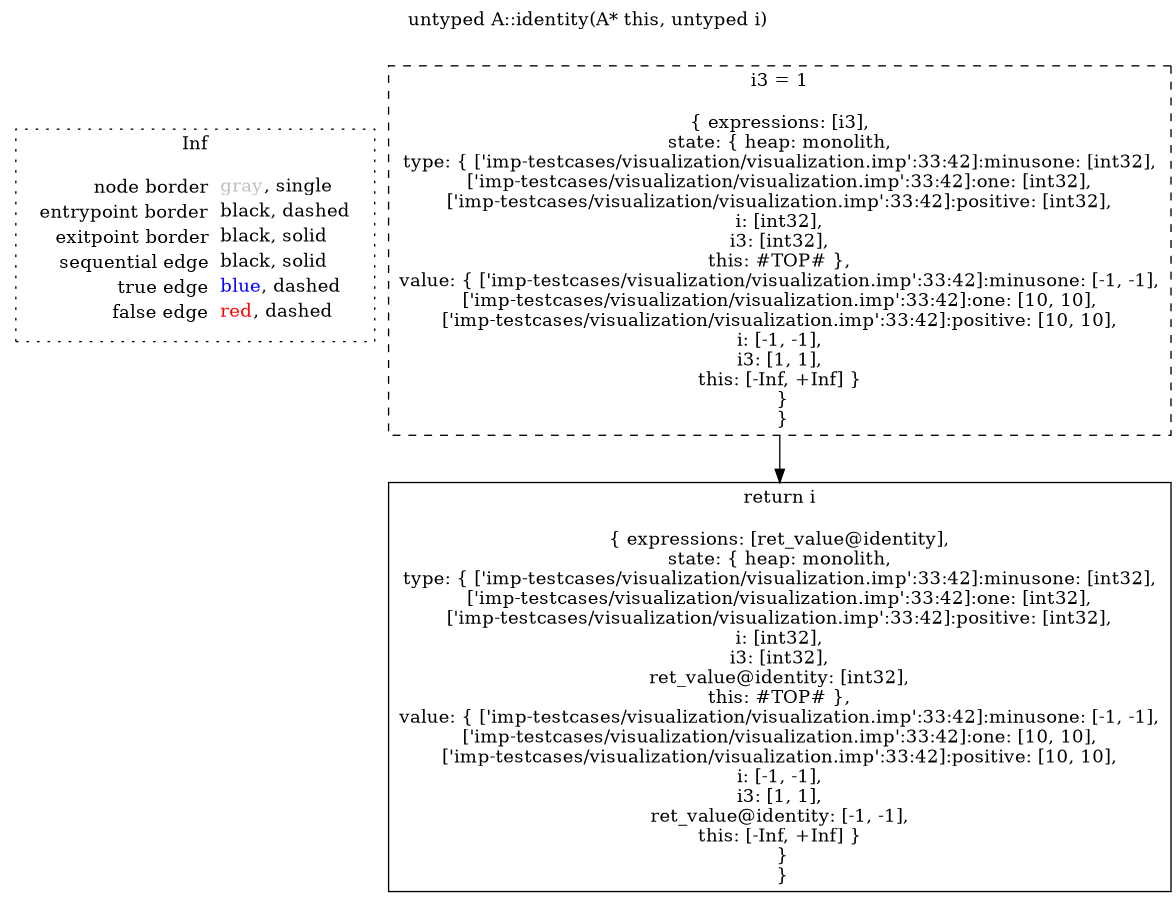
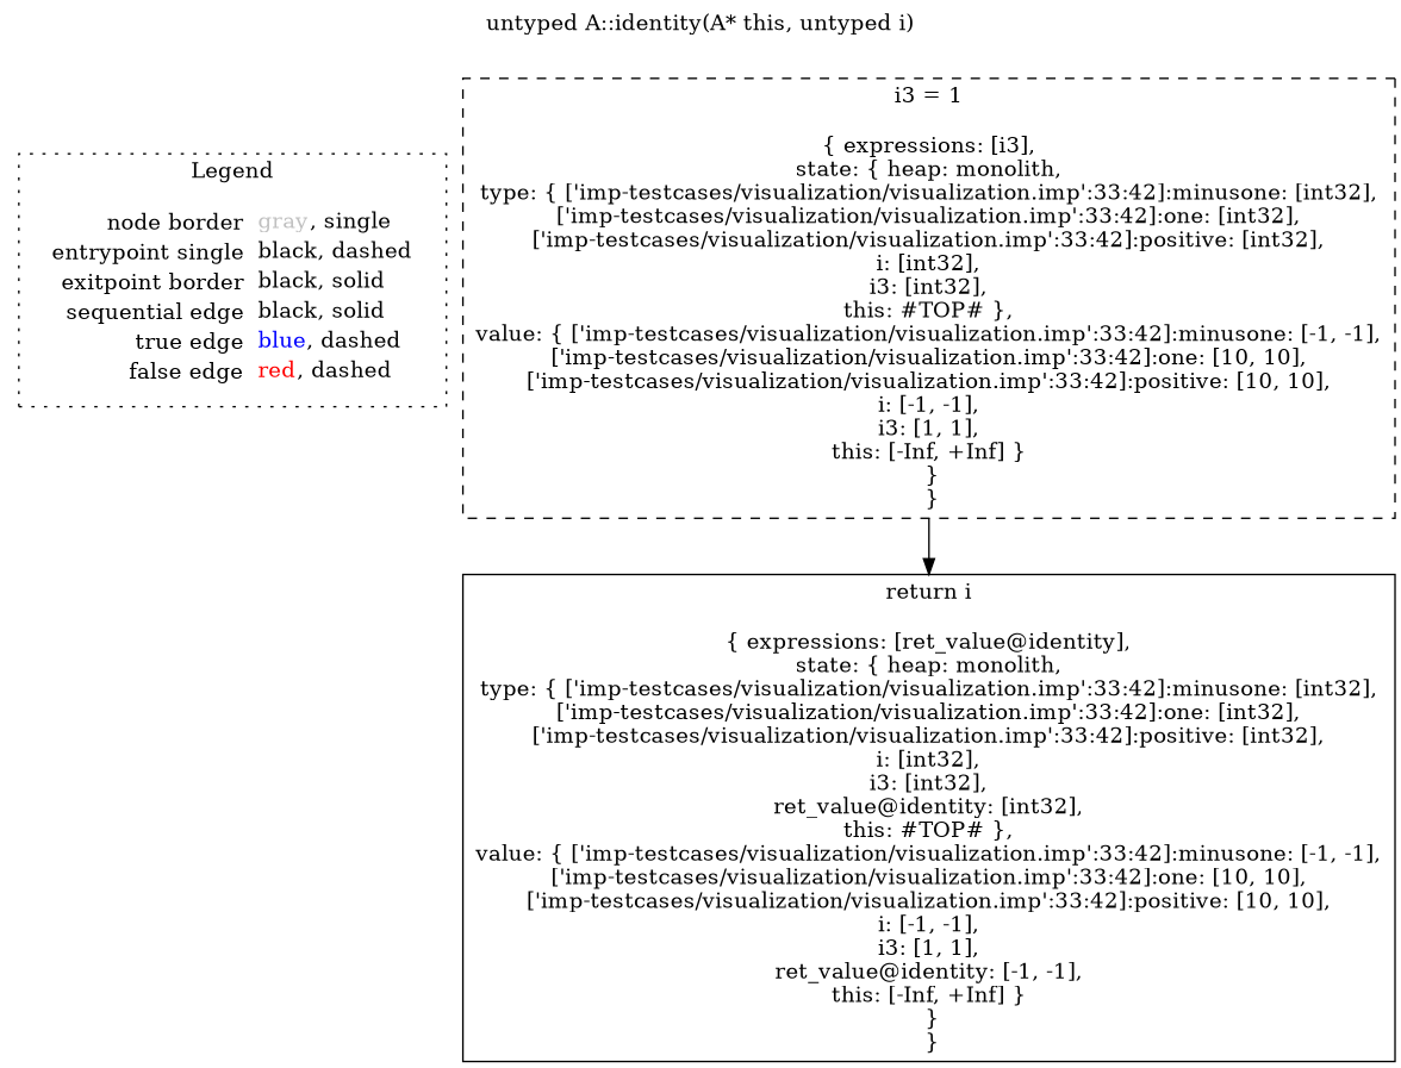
  digraph {
    label="untyped A::identity(A* this, untyped i)"
    labelloc=t
    node [shape=rect color=black]
-   n1 [label=<<table border="0" cellpadding="2" cellspacing="0" cellborder="0"><tr><td align="right">node border&nbsp;</td><td align="left"><font color="gray">gray</font>, single</td></tr><tr><td align="right">entrypoint border&nbsp;</td><td align="left"><font color="black">black</font>, dashed</td></tr><tr><td align="right">exitpoint border&nbsp;</td><td align="left"><font color="black">black</font>, solid</td></tr><tr><td align="right">sequential edge&nbsp;</td><td align="left"><font color="black">black</font>, solid</td></tr><tr><td align="right">true edge&nbsp;</td><td align="left"><font color="blue">blue</font>, dashed</td></tr><tr><td align="right">false edge&nbsp;</td><td align="left"><font color="red">red</font>, dashed</td></tr></table>> shape=none color=""]
+   n1 [label=<<table border="0" cellpadding="2" cellspacing="0" cellborder="0"><tr><td align="right">node border&nbsp;</td><td align="left"><font color="gray">gray</font>, single</td></tr><tr><td align="right">entrypoint single&nbsp;</td><td align="left"><font color="black">black</font>, dashed</td></tr><tr><td align="right">exitpoint border&nbsp;</td><td align="left"><font color="black">black</font>, solid</td></tr><tr><td align="right">sequential edge&nbsp;</td><td align="left"><font color="black">black</font>, solid</td></tr><tr><td align="right">true edge&nbsp;</td><td align="left"><font color="blue">blue</font>, dashed</td></tr><tr><td align="right">false edge&nbsp;</td><td align="left"><font color="red">red</font>, dashed</td></tr></table>> shape=none color=""]
    n2 [label=<i3 = 1<br/><br/>{ expressions: [i3],<br/>state: { heap: monolith,<br/>type: { ['imp-testcases/visualization/visualization.imp':33:42]:minusone: [int32],<br/>['imp-testcases/visualization/visualization.imp':33:42]:one: [int32],<br/>['imp-testcases/visualization/visualization.imp':33:42]:positive: [int32],<br/>i: [int32],<br/>i3: [int32],<br/>this: #TOP# },<br/>value: { ['imp-testcases/visualization/visualization.imp':33:42]:minusone: [-1, -1],<br/>['imp-testcases/visualization/visualization.imp':33:42]:one: [10, 10],<br/>['imp-testcases/visualization/visualization.imp':33:42]:positive: [10, 10],<br/>i: [-1, -1],<br/>i3: [1, 1],<br/>this: [-Inf, +Inf] }<br/> }<br/> }<br/>> style=dashed]
    n3 [label=<return i<br/><br/>{ expressions: [ret_value@identity],<br/>state: { heap: monolith,<br/>type: { ['imp-testcases/visualization/visualization.imp':33:42]:minusone: [int32],<br/>['imp-testcases/visualization/visualization.imp':33:42]:one: [int32],<br/>['imp-testcases/visualization/visualization.imp':33:42]:positive: [int32],<br/>i: [int32],<br/>i3: [int32],<br/>ret_value@identity: [int32],<br/>this: #TOP# },<br/>value: { ['imp-testcases/visualization/visualization.imp':33:42]:minusone: [-1, -1],<br/>['imp-testcases/visualization/visualization.imp':33:42]:one: [10, 10],<br/>['imp-testcases/visualization/visualization.imp':33:42]:positive: [10, 10],<br/>i: [-1, -1],<br/>i3: [1, 1],<br/>ret_value@identity: [-1, -1],<br/>this: [-Inf, +Inf] }<br/> }<br/> }<br/>>]
    subgraph cluster_1 {
-     label=Inf
+     label=Legend
      style=dotted
      n1
    }
    n2 -> n3 [color=black dir=forward]
  }
